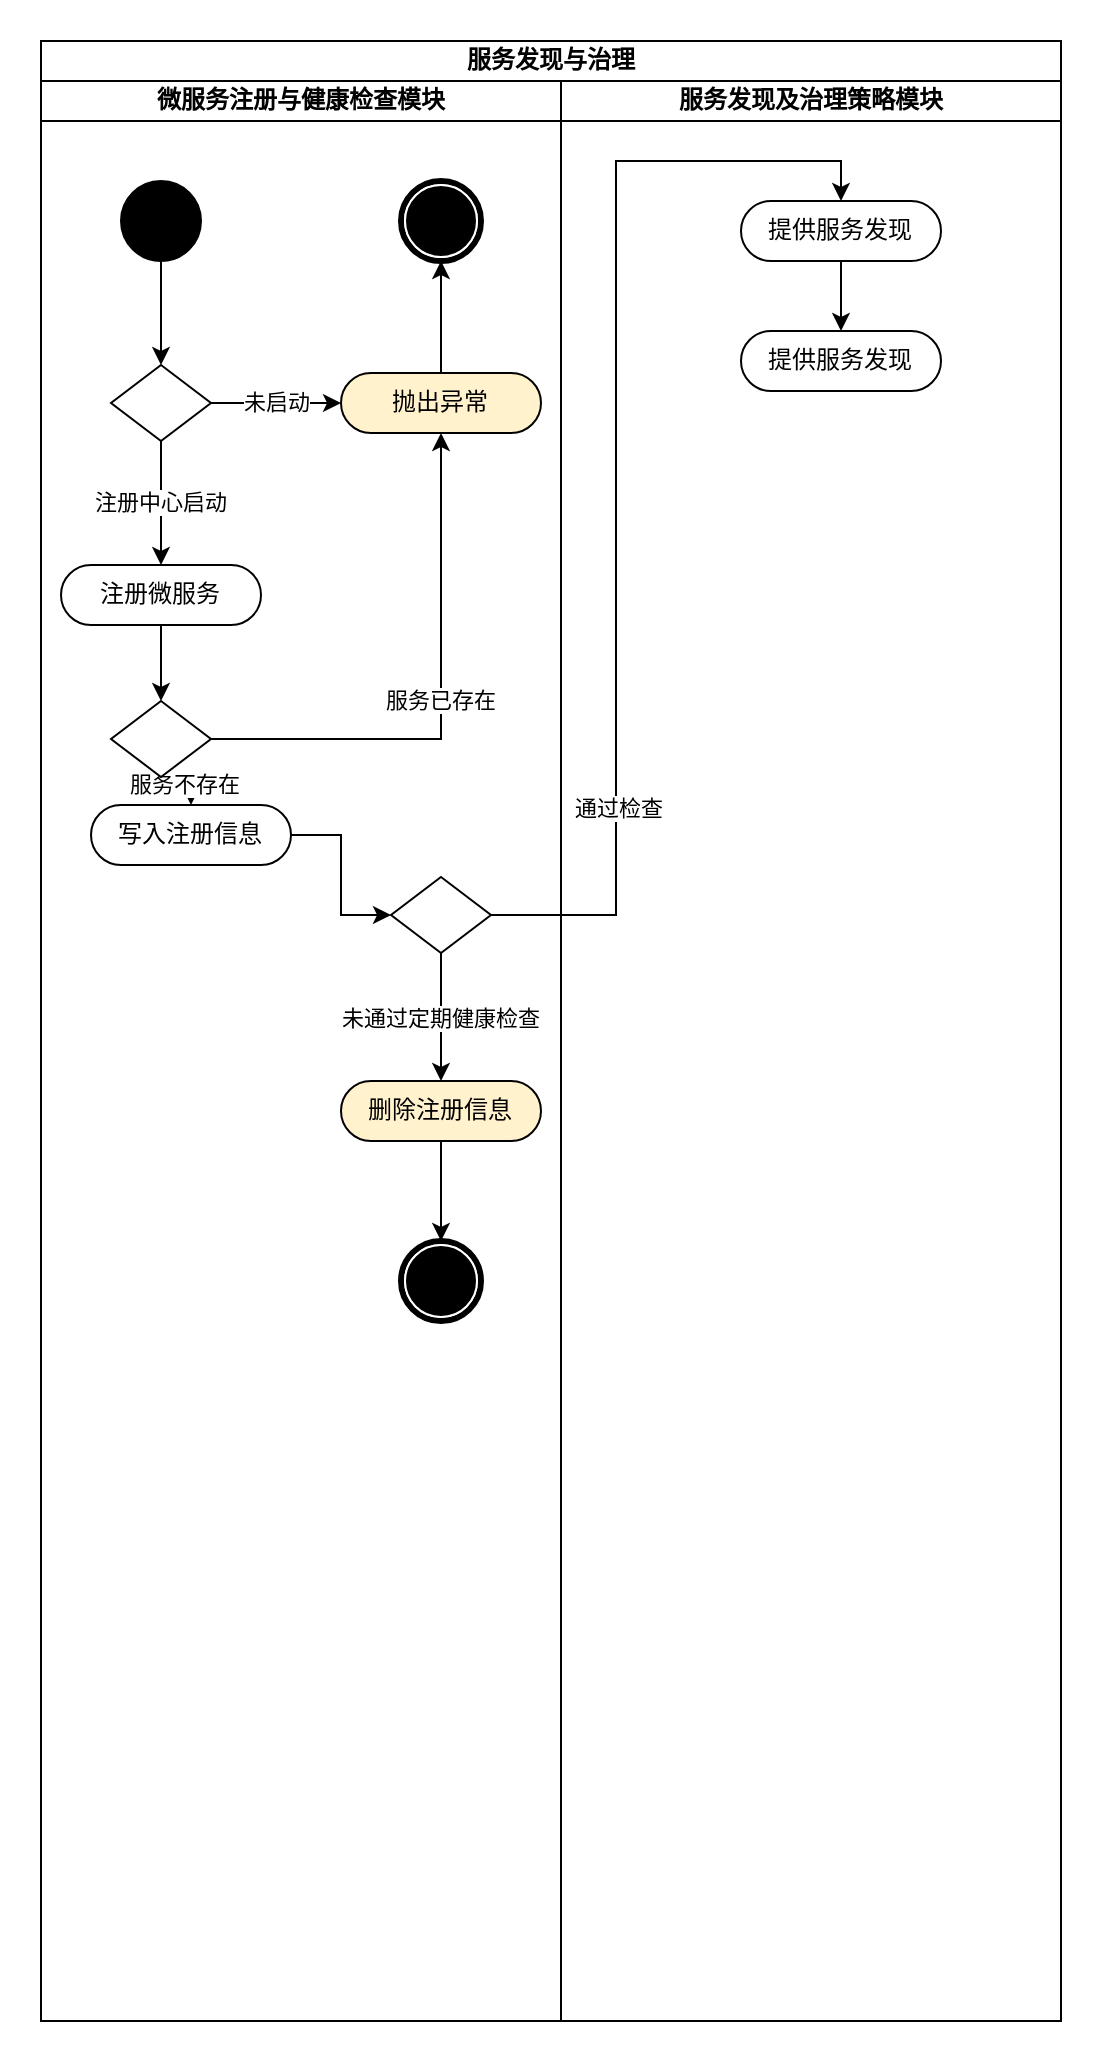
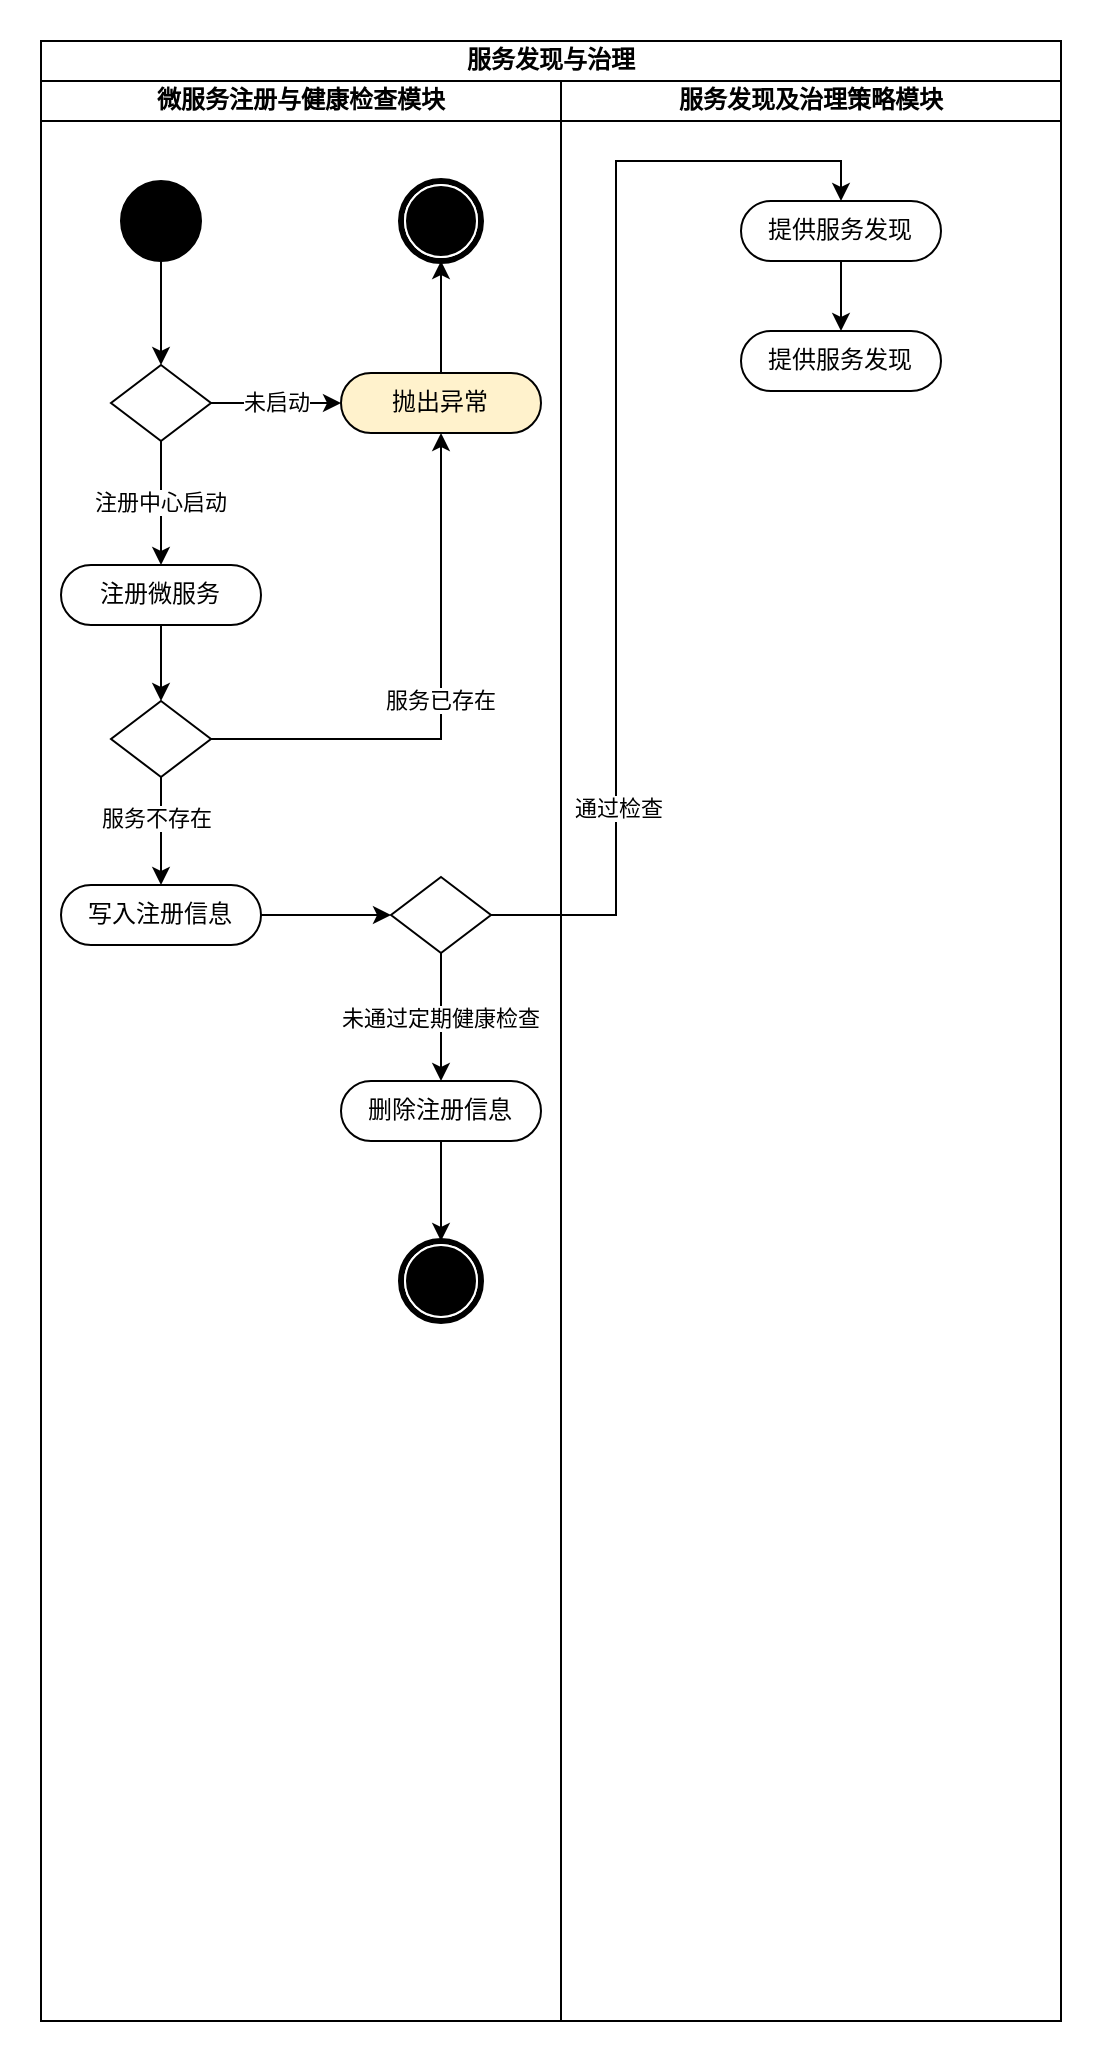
  <mxCell id="0" />
  <mxCell id="1" parent="0" />
  <mxCell id="2" value="服务发现与治理" style="swimlane;html=1;childLayout=stackLayout;startSize=20;rounded=0;shadow=0;comic=0;labelBackgroundColor=none;strokeWidth=1;fontFamily=Verdana;fontSize=12;align=center;" parent="1" vertex="1"><mxGeometry x="20" y="20" width="510" height="990" as="geometry" /></mxCell>
  <mxCell id="3" value="微服务注册与健康检查模块" style="swimlane;html=1;startSize=20;" parent="2" vertex="1"><mxGeometry y="20" width="260" height="970" as="geometry" /></mxCell>
  <mxCell id="4" value="" style="ellipse;whiteSpace=wrap;html=1;rounded=0;shadow=0;comic=0;labelBackgroundColor=none;strokeWidth=1;fillColor=#000000;fontFamily=Verdana;fontSize=12;align=center;" parent="3" vertex="1"><mxGeometry x="40" y="50" width="40" height="40" as="geometry" /></mxCell>
  <mxCell id="5" value="" style="edgeStyle=orthogonalEdgeStyle;rounded=0;orthogonalLoop=1;jettySize=auto;html=1;exitX=0.5;exitY=1;exitDx=0;exitDy=0;" parent="3" source="4" target="8" edge="1"><mxGeometry relative="1" as="geometry"><mxPoint x="60" y="160" as="sourcePoint" /></mxGeometry></mxCell>
  <mxCell id="6" value="注册中心启动" style="edgeStyle=orthogonalEdgeStyle;rounded=0;orthogonalLoop=1;jettySize=auto;html=1;exitX=0.5;exitY=1;exitDx=0;exitDy=0;entryX=0.5;entryY=0;entryDx=0;entryDy=0;" parent="3" source="8" edge="1"><mxGeometry relative="1" as="geometry"><mxPoint x="60" y="242.0" as="targetPoint" /></mxGeometry></mxCell>
  <mxCell id="7" value="未启动" style="edgeStyle=orthogonalEdgeStyle;rounded=0;orthogonalLoop=1;jettySize=auto;html=1;exitX=1;exitY=0.5;exitDx=0;exitDy=0;entryX=0;entryY=0.5;entryDx=0;entryDy=0;" edge="1" parent="3" source="8" target="13"><mxGeometry relative="1" as="geometry"><mxPoint x="140" y="161" as="targetPoint" /></mxGeometry></mxCell>
  <mxCell id="8" value="" style="rhombus;whiteSpace=wrap;html=1;" parent="3" vertex="1"><mxGeometry x="35" y="142" width="50" height="38" as="geometry" /></mxCell>
  <mxCell id="9" value="" style="shape=mxgraph.bpmn.shape;html=1;verticalLabelPosition=bottom;labelBackgroundColor=#ffffff;verticalAlign=top;perimeter=ellipsePerimeter;outline=end;symbol=terminate;rounded=0;shadow=0;comic=0;strokeWidth=1;fontFamily=Verdana;fontSize=12;align=center;" parent="3" vertex="1"><mxGeometry x="180" y="50" width="40" height="40" as="geometry" /></mxCell>
  <mxCell id="10" style="edgeStyle=orthogonalEdgeStyle;rounded=0;orthogonalLoop=1;jettySize=auto;html=1;exitX=0.5;exitY=1;exitDx=0;exitDy=0;entryX=0.5;entryY=0;entryDx=0;entryDy=0;" edge="1" parent="3" source="11" target="17"><mxGeometry relative="1" as="geometry" /></mxCell>
  <mxCell id="11" value="注册微服务" style="rounded=1;whiteSpace=wrap;html=1;shadow=0;comic=0;labelBackgroundColor=none;strokeWidth=1;fontFamily=Verdana;fontSize=12;align=center;arcSize=50;" vertex="1" parent="3"><mxGeometry x="10" y="242" width="100" height="30" as="geometry" /></mxCell>
  <mxCell id="12" style="edgeStyle=orthogonalEdgeStyle;rounded=0;orthogonalLoop=1;jettySize=auto;html=1;exitX=0.5;exitY=0;exitDx=0;exitDy=0;entryX=0.5;entryY=1;entryDx=0;entryDy=0;" edge="1" parent="3" target="9"><mxGeometry relative="1" as="geometry"><mxPoint x="220" y="146" as="sourcePoint" /><Array as="points"><mxPoint x="200" y="146" /></Array></mxGeometry></mxCell>
  <mxCell id="13" value="抛出异常" style="rounded=1;whiteSpace=wrap;html=1;shadow=0;comic=0;labelBackgroundColor=none;strokeWidth=1;fontFamily=Verdana;fontSize=12;align=center;arcSize=50;fillColor=#fff2cc;" vertex="1" parent="3"><mxGeometry x="150" y="146" width="100" height="30" as="geometry" /></mxCell>
  <mxCell id="14" style="edgeStyle=orthogonalEdgeStyle;rounded=0;orthogonalLoop=1;jettySize=auto;html=1;exitX=0.5;exitY=1;exitDx=0;exitDy=0;entryX=0.5;entryY=0;entryDx=0;entryDy=0;" edge="1" parent="3" source="17" target="19"><mxGeometry relative="1" as="geometry"><mxPoint x="60" y="370" as="sourcePoint" /></mxGeometry></mxCell>
  <mxCell id="15" value="服务不存在" style="edgeLabel;html=1;align=center;verticalAlign=middle;resizable=0;points=[];" vertex="1" connectable="0" parent="14"><mxGeometry x="-0.25" y="-3" relative="1" as="geometry"><mxPoint as="offset" /></mxGeometry></mxCell>
  <mxCell id="16" value="服务已存在" style="edgeStyle=orthogonalEdgeStyle;rounded=0;orthogonalLoop=1;jettySize=auto;html=1;exitX=1;exitY=0.5;exitDx=0;exitDy=0;entryX=0.5;entryY=1;entryDx=0;entryDy=0;" edge="1" parent="3" source="17" target="13"><mxGeometry relative="1" as="geometry"><mxPoint x="150" y="329.0" as="targetPoint" /></mxGeometry></mxCell>
  <mxCell id="17" value="" style="rhombus;whiteSpace=wrap;html=1;" vertex="1" parent="3"><mxGeometry x="35" y="310" width="50" height="38" as="geometry" /></mxCell>
  <mxCell id="18" style="edgeStyle=orthogonalEdgeStyle;rounded=0;orthogonalLoop=1;jettySize=auto;html=1;exitX=1;exitY=0.5;exitDx=0;exitDy=0;entryX=0;entryY=0.5;entryDx=0;entryDy=0;" edge="1" parent="3" source="19" target="21"><mxGeometry relative="1" as="geometry" /></mxCell>
- <mxCell id="19" value="写入注册信息" style="rounded=1;whiteSpace=wrap;html=1;shadow=0;comic=0;labelBackgroundColor=none;strokeWidth=1;fontFamily=Verdana;fontSize=12;align=center;arcSize=50;" vertex="1" parent="3"><mxGeometry x="25" y="362" width="100" height="30" as="geometry" /></mxCell>
+ <mxCell id="19" value="写入注册信息" style="rounded=1;whiteSpace=wrap;html=1;shadow=0;comic=0;labelBackgroundColor=none;strokeWidth=1;fontFamily=Verdana;fontSize=12;align=center;arcSize=50;" vertex="1" parent="3"><mxGeometry x="10" y="402" width="100" height="30" as="geometry" /></mxCell>
  <mxCell id="20" value="未通过定期健康检查" style="edgeStyle=orthogonalEdgeStyle;rounded=0;orthogonalLoop=1;jettySize=auto;html=1;exitX=0.5;exitY=1;exitDx=0;exitDy=0;entryX=0.5;entryY=0;entryDx=0;entryDy=0;" edge="1" parent="3" source="21" target="23"><mxGeometry x="0.016" relative="1" as="geometry"><mxPoint as="offset" /></mxGeometry></mxCell>
  <mxCell id="21" value="" style="rhombus;whiteSpace=wrap;html=1;" vertex="1" parent="3"><mxGeometry x="175" y="398" width="50" height="38" as="geometry" /></mxCell>
  <mxCell id="22" style="edgeStyle=orthogonalEdgeStyle;rounded=0;orthogonalLoop=1;jettySize=auto;html=1;exitX=0.5;exitY=1;exitDx=0;exitDy=0;entryX=0.5;entryY=0;entryDx=0;entryDy=0;" edge="1" parent="3" source="23" target="24"><mxGeometry relative="1" as="geometry" /></mxCell>
- <mxCell id="23" value="删除注册信息" style="rounded=1;whiteSpace=wrap;html=1;shadow=0;comic=0;labelBackgroundColor=none;strokeWidth=1;fontFamily=Verdana;fontSize=12;align=center;arcSize=50;fillColor=#fff2cc;" vertex="1" parent="3"><mxGeometry x="150" y="500" width="100" height="30" as="geometry" /></mxCell>
+ <mxCell id="23" value="删除注册信息" style="rounded=1;whiteSpace=wrap;html=1;shadow=0;comic=0;labelBackgroundColor=none;strokeWidth=1;fontFamily=Verdana;fontSize=12;align=center;arcSize=50;" vertex="1" parent="3"><mxGeometry x="150" y="500" width="100" height="30" as="geometry" /></mxCell>
  <mxCell id="24" value="" style="shape=mxgraph.bpmn.shape;html=1;verticalLabelPosition=bottom;labelBackgroundColor=#ffffff;verticalAlign=top;perimeter=ellipsePerimeter;outline=end;symbol=terminate;rounded=0;shadow=0;comic=0;strokeWidth=1;fontFamily=Verdana;fontSize=12;align=center;" vertex="1" parent="3"><mxGeometry x="180" y="580" width="40" height="40" as="geometry" /></mxCell>
  <mxCell id="25" style="edgeStyle=orthogonalEdgeStyle;rounded=0;orthogonalLoop=1;jettySize=auto;html=1;exitX=1;exitY=0.5;exitDx=0;exitDy=0;entryX=0.5;entryY=0;entryDx=0;entryDy=0;" edge="1" parent="2" source="21" target="29"><mxGeometry relative="1" as="geometry" /></mxCell>
  <mxCell id="26" value="通过检查" style="edgeLabel;html=1;align=center;verticalAlign=middle;resizable=0;points=[];" vertex="1" connectable="0" parent="25"><mxGeometry x="-0.594" y="-1" relative="1" as="geometry"><mxPoint as="offset" /></mxGeometry></mxCell>
  <mxCell id="27" value="服务发现及治理策略模块" style="swimlane;html=1;startSize=20;" parent="2" vertex="1"><mxGeometry x="260" y="20" width="250" height="970" as="geometry" /></mxCell>
  <mxCell id="28" style="edgeStyle=orthogonalEdgeStyle;rounded=0;orthogonalLoop=1;jettySize=auto;html=1;" edge="1" parent="27" source="29" target="30"><mxGeometry relative="1" as="geometry" /></mxCell>
  <mxCell id="29" value="提供服务发现" style="rounded=1;whiteSpace=wrap;html=1;shadow=0;comic=0;labelBackgroundColor=none;strokeWidth=1;fontFamily=Verdana;fontSize=12;align=center;arcSize=50;" vertex="1" parent="27"><mxGeometry x="90" y="60" width="100" height="30" as="geometry" /></mxCell>
  <mxCell id="30" value="提供服务发现" style="rounded=1;whiteSpace=wrap;html=1;shadow=0;comic=0;labelBackgroundColor=none;strokeWidth=1;fontFamily=Verdana;fontSize=12;align=center;arcSize=50;" vertex="1" parent="27"><mxGeometry x="90" y="125" width="100" height="30" as="geometry" /></mxCell>
